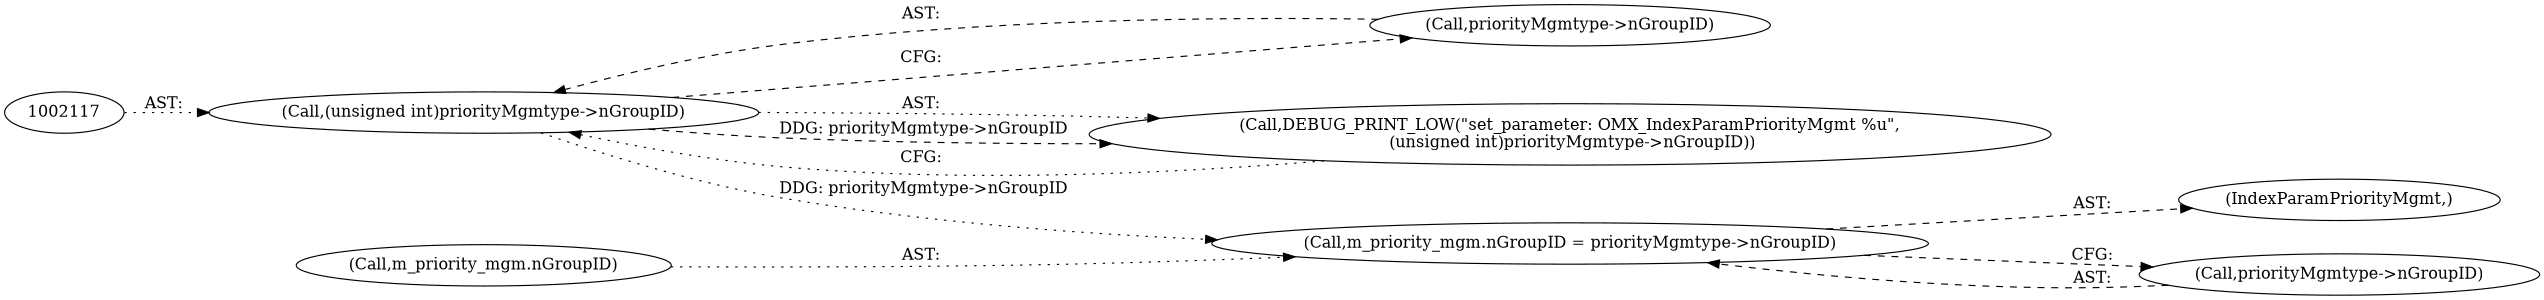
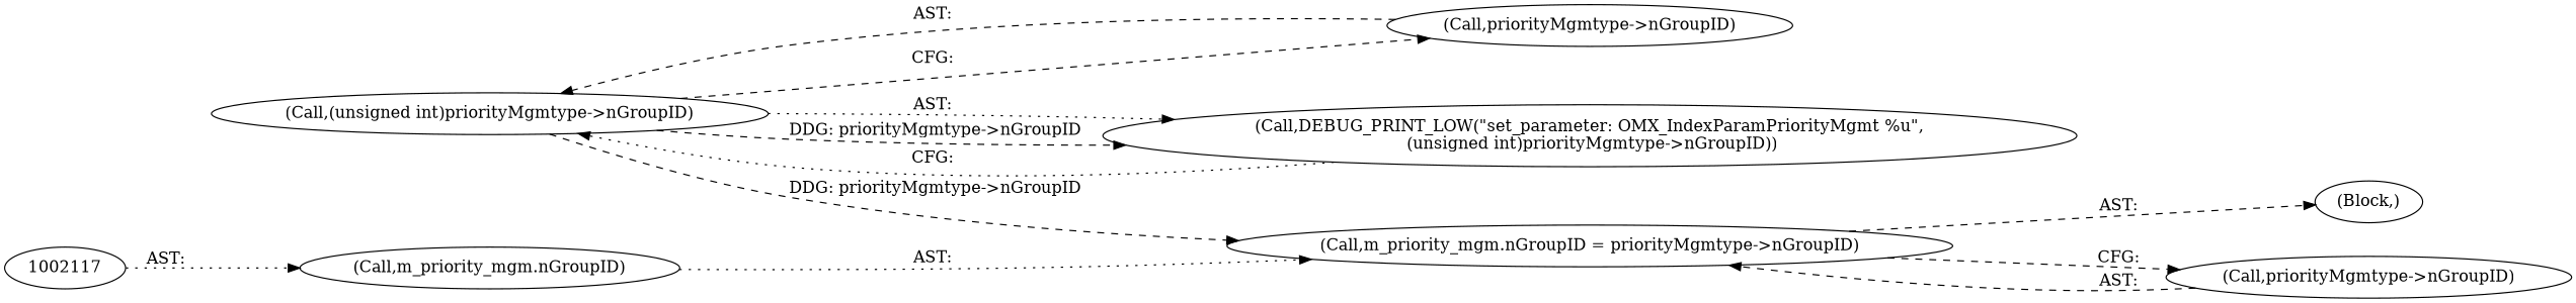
  digraph {
    rankdir=LR
    edge [style=dashed]
    n1 [label="(Call,m_priority_mgm.nGroupID = priorityMgmtype->nGroupID)"]
-   n2 [label="(IndexParamPriorityMgmt,)"]
+   n2 [label="(Block,)"]
    n3 [label="(Call,priorityMgmtype->nGroupID)"]
    n4 [label="(Call,(unsigned int)priorityMgmtype->nGroupID)"]
    n5 [label="(Call,DEBUG_PRINT_LOW(\"set_parameter: OMX_IndexParamPriorityMgmt %u\",\n (unsigned int)priorityMgmtype->nGroupID))"]
    n6 [label="(Call,priorityMgmtype->nGroupID)"]
    n7 [label="(Call,m_priority_mgm.nGroupID)"]
    1002117
    n1 -> n2 [label="AST: "]
    n1 -> n3 [label="CFG: "]
    n3 -> n1 [label="AST: "]
-   n4 -> n1 [label="DDG: priorityMgmtype->nGroupID" style=dotted]
+   n4 -> n1 [label="DDG: priorityMgmtype->nGroupID"]
    n4 -> n5 [label="AST: " style=dotted]
    n4 -> n5 [label="DDG: priorityMgmtype->nGroupID"]
    n4 -> n6 [label="CFG: "]
    n5 -> n4 [label="CFG: " style=dotted]
    n6 -> n4 [label="AST: "]
    n7 -> n1 [label="AST: " style=dotted]
-   1002117 -> n4 [label="AST: " style=dotted]
+   1002117 -> n7 [label="AST: " style=dotted]
  }
